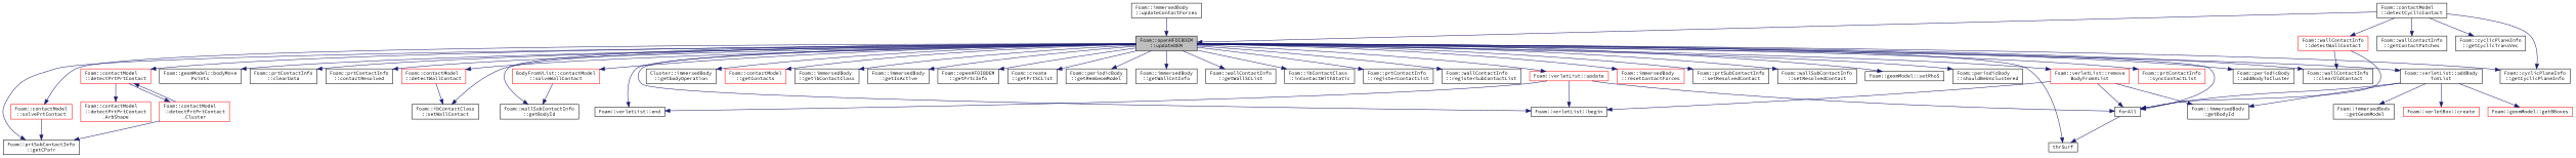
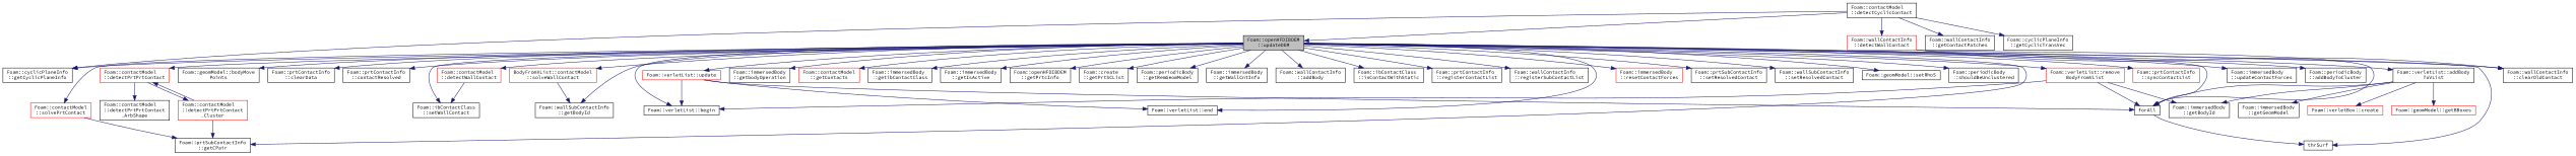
  digraph {
    fontname="Source Code Pro"
    rankdir=TB
    node [color=black fillcolor=white fontname="Source Code Pro" fontsize=10 shape=record style=filled]
    edge [color=midnightblue fontname="Source Code Pro" fontsize=10 labelfontname=Helvetica labelfontsize=10 style=solid]
    n1 [fillcolor=grey75 fontcolor=black height=0.2 label="Foam::openHFDIBDEM\l::updateDEM" width=0.4]
    n2 [height=0.2 label="Foam::periodicBody\l::addBodyToCluster" width=0.4]
    n3 [height=0.2 label="Foam::verletList::addBody\lToVList" width=0.4]
    n4 [height=0.2 label=forAll width=0.4]
    n5 [height=0.2 label=thrSurf width=0.4]
    n6 [height=0.2 label="Foam::verletList::begin" width=0.4]
    n7 [height=0.2 label="Foam::geomModel::bodyMove\lPoints" width=0.4]
    n8 [height=0.2 label="Foam::prtContactInfo\l::clearData" width=0.4]
    n9 [height=0.2 label="Foam::wallContactInfo\l::clearOldContact" width=0.4]
    n10 [height=0.2 label="Foam::prtContactInfo\l::contactResolved" width=0.4]
    n11 [height=0.2 label="Foam::cyclicPlaneInfo\l::getCyclicPlaneInfo" width=0.4]
    n12 [color=red height=0.2 label="Foam::contactModel\l::detectPrtPrtContact" width=0.4]
    n13 [height=0.2 label="Foam::prtSubContactInfo\l::getCPair" width=0.4]
    n14 [color=red height=0.2 label="Foam::contactModel\l::detectWallContact" width=0.4]
    n15 [height=0.2 label="Foam::ibContactClass\l::setWallContact" width=0.4]
    n16 [height=0.2 label="Foam::verletList::end" width=0.4]
    n17 [height=0.2 label="Foam::wallSubContactInfo\l::getBodyId" width=0.4]
-   n18 [height=0.2 label="Cluster::immersedBody\l::getbodyOperation" width=0.4]
+   n18 [height=0.2 label="Foam::immersedBody\l::getbodyOperation" width=0.4]
    n19 [color=red height=0.2 label="Foam::contactModel\l::getContacts" width=0.4]
    n20 [height=0.2 label="Foam::immersedBody\l::getibContactClass" width=0.4]
    n21 [height=0.2 label="Foam::immersedBody\l::getIsActive" width=0.4]
    n22 [height=0.2 label="Foam::openHFDIBDEM\l::getPrtcInfo" width=0.4]
    n23 [height=0.2 label="Foam::create\l::getPrtSCList" width=0.4]
    n24 [height=0.2 label="Foam::periodicBody\l::getRemGeomModel" width=0.4]
    n25 [height=0.2 label="Foam::immersedBody\l::getWallCntInfo" width=0.4]
-   n26 [height=0.2 label="Foam::wallContactInfo\l::getWallSCList" width=0.4]
+   n26 [height=0.2 label="Foam::wallContactInfo\l::addBody" width=0.4]
    n27 [height=0.2 label="Foam::ibContactClass\l::inContactWithStatic" width=0.4]
    n28 [height=0.2 label="Foam::prtContactInfo\l::registerContactList" width=0.4]
    n29 [height=0.2 label="Foam::wallContactInfo\l::registerSubContactList" width=0.4]
    n30 [color=red height=0.2 label="Foam::verletList::remove\lBodyFromVList" width=0.4]
    n31 [color=red height=0.2 label="Foam::immersedBody\l::resetContactForces" width=0.4]
    n32 [height=0.2 label="Foam::prtSubContactInfo\l::setResolvedContact" width=0.4]
    n33 [height=0.2 label="Foam::wallSubContactInfo\l::setResolvedContact" width=0.4]
    n34 [height=0.2 label="Foam::geomModel::setRhoS" width=0.4]
    n35 [height=0.2 label="Foam::periodicBody\l::shouldBeUnclustered" width=0.4]
    n36 [color=red height=0.2 label="Foam::contactModel\l::solvePrtContact" width=0.4]
    n37 [color=red height=0.2 label="BodyFromVList::contactModel\l::solveWallContact" width=0.4]
    n38 [color=red height=0.2 label="Foam::prtContactInfo\l::syncContactList" width=0.4]
    n39 [color=red height=0.2 label="Foam::verletList::update" width=0.4]
    n40 [height=0.2 label="Foam::immersedBody\l::updateContactForces" width=0.4]
    n41 [color=red height=0.2 label="Foam::verletBox::create" width=0.4]
    n42 [color=red height=0.2 label="Foam::geomModel::getBBoxes" width=0.4]
    n43 [height=0.2 label="Foam::immersedBody\l::getBodyId" width=0.4]
    n44 [height=0.2 label="Foam::immersedBody\l::getGeomModel" width=0.4]
    n45 [height=0.2 label="Foam::contactModel\l::detectCyclicContact" width=0.4]
    n46 [color=red height=0.2 label="Foam::wallContactInfo\l::detectWallContact" width=0.4]
    n47 [height=0.2 label="Foam::wallContactInfo\l::getContactPatches" width=0.4]
    n48 [height=0.2 label="Foam::cyclicPlaneInfo\l::getCyclicTransVec" width=0.4]
-   n49 [color=red height=0.2 label="Foam::contactModel\l::detectPrtPrtContact\l_ArbShape" width=0.4]
+   n49 [height=0.2 label="Foam::contactModel\l::detectPrtPrtContact\l_ArbShape" width=0.4]
    n50 [color=red height=0.2 label="Foam::contactModel\l::detectPrtPrtContact\l_Cluster" width=0.4]
    n1 -> n2
    n1 -> n3
    n1 -> n4
    n1 -> n5
    n1 -> n6
    n1 -> n7
    n1 -> n8
    n1 -> n9
    n1 -> n10
    n1 -> n11
    n1 -> n12
    n1 -> n13
    n1 -> n14
    n1 -> n15
    n1 -> n16
    n1 -> n17
    n1 -> n18
    n1 -> n19
    n1 -> n20
    n1 -> n21
    n1 -> n22
    n1 -> n23
    n1 -> n24
    n1 -> n25
    n1 -> n26
    n1 -> n27
    n1 -> n28
    n1 -> n29
    n1 -> n30
    n1 -> n31
    n1 -> n32
    n1 -> n33
    n1 -> n34
    n1 -> n35
    n1 -> n36
    n1 -> n37
    n1 -> n38
    n1 -> n39
-   n40 -> n1
+   n1 -> n40
    n3 -> n4
    n3 -> n41
    n3 -> n42
    n3 -> n43
    n3 -> n44
    n4 -> n5
    n12 -> n49
    n12 -> n50
    n14 -> n15
    n30 -> n4
    n30 -> n6
    n30 -> n43
    n36 -> n13
    n37 -> n17
    n39 -> n4
    n39 -> n6
    n39 -> n16
    n45 -> n1
    n45 -> n11
    n45 -> n46
    n45 -> n47
    n45 -> n48
    n46 -> n4
    n46 -> n9
    n50 -> n12
    n50 -> n13
  }
